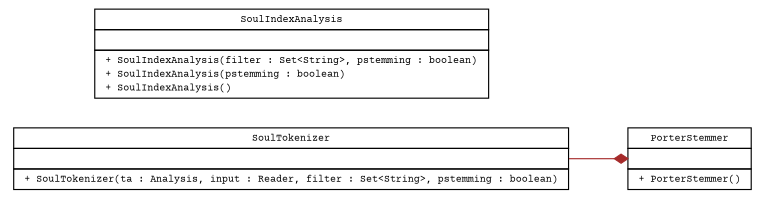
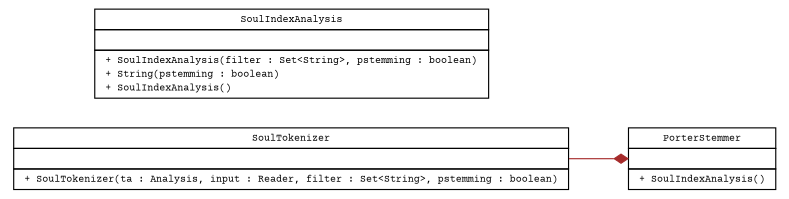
  digraph {
    rankdir=LR
    fontname="Courier Prime"
    node [fontcolor=black fontname="Courier Prime" fontsize=9.0 shape=plaintext]
-   n1 [label=<<table border="0" cellborder="1" cellspacing="0" cellpadding="2" port="p" href="./PorterStemmer.html"> 		<tr><td><table border="0" cellspacing="0" cellpadding="1"> 			<tr><td> PorterStemmer </td></tr> 		</table></td></tr> 		<tr><td><table border="0" cellspacing="0" cellpadding="1"> 			<tr><td align="left">  </td></tr> 		</table></td></tr> 		<tr><td><table border="0" cellspacing="0" cellpadding="1"> 			<tr><td align="left"> + PorterStemmer() </td></tr> 		</table></td></tr> 		</table>>]
+   n1 [label=<<table border="0" cellborder="1" cellspacing="0" cellpadding="2" port="p" href="./PorterStemmer.html"> 		<tr><td><table border="0" cellspacing="0" cellpadding="1"> 			<tr><td> PorterStemmer </td></tr> 		</table></td></tr> 		<tr><td><table border="0" cellspacing="0" cellpadding="1"> 			<tr><td align="left">  </td></tr> 		</table></td></tr> 		<tr><td><table border="0" cellspacing="0" cellpadding="1"> 			<tr><td align="left"> + SoulIndexAnalysis() </td></tr> 		</table></td></tr> 		</table>>]
    n2 [label=<<table border="0" cellborder="1" cellspacing="0" cellpadding="2" port="p" href="./SoulTokenizer.html"> 		<tr><td><table border="0" cellspacing="0" cellpadding="1"> 			<tr><td> SoulTokenizer </td></tr> 		</table></td></tr> 		<tr><td><table border="0" cellspacing="0" cellpadding="1"> 			<tr><td align="left">  </td></tr> 		</table></td></tr> 		<tr><td><table border="0" cellspacing="0" cellpadding="1"> 			<tr><td align="left"> + SoulTokenizer(ta : Analysis, input : Reader, filter : Set&lt;String&gt;, pstemming : boolean) </td></tr> 		</table></td></tr> 		</table>>]
-   n3 [label=<<table border="0" cellborder="1" cellspacing="0" cellpadding="2" port="p" href="./SoulIndexAnalysis.html"> 		<tr><td><table border="0" cellspacing="0" cellpadding="1"> 			<tr><td> SoulIndexAnalysis </td></tr> 		</table></td></tr> 		<tr><td><table border="0" cellspacing="0" cellpadding="1"> 			<tr><td align="left">  </td></tr> 		</table></td></tr> 		<tr><td><table border="0" cellspacing="0" cellpadding="1"> 			<tr><td align="left"> + SoulIndexAnalysis(filter : Set&lt;String&gt;, pstemming : boolean) </td></tr> 			<tr><td align="left"> + SoulIndexAnalysis(pstemming : boolean) </td></tr> 			<tr><td align="left"> + SoulIndexAnalysis() </td></tr> 		</table></td></tr> 		</table>>]
+   n3 [label=<<table border="0" cellborder="1" cellspacing="0" cellpadding="2" port="p" href="./SoulIndexAnalysis.html"> 		<tr><td><table border="0" cellspacing="0" cellpadding="1"> 			<tr><td> SoulIndexAnalysis </td></tr> 		</table></td></tr> 		<tr><td><table border="0" cellspacing="0" cellpadding="1"> 			<tr><td align="left">  </td></tr> 		</table></td></tr> 		<tr><td><table border="0" cellspacing="0" cellpadding="1"> 			<tr><td align="left"> + SoulIndexAnalysis(filter : Set&lt;String&gt;, pstemming : boolean) </td></tr> 			<tr><td align="left"> + String(pstemming : boolean) </td></tr> 			<tr><td align="left"> + SoulIndexAnalysis() </td></tr> 		</table></td></tr> 		</table>>]
    n2 -> n1 [arrowhead=diamond color=brown fontcolor=black fontname="Courier Prime" fontsize=10.0 headport=p labelfontname=Helvetica labelfontsize=10 tailport=p]
  }
